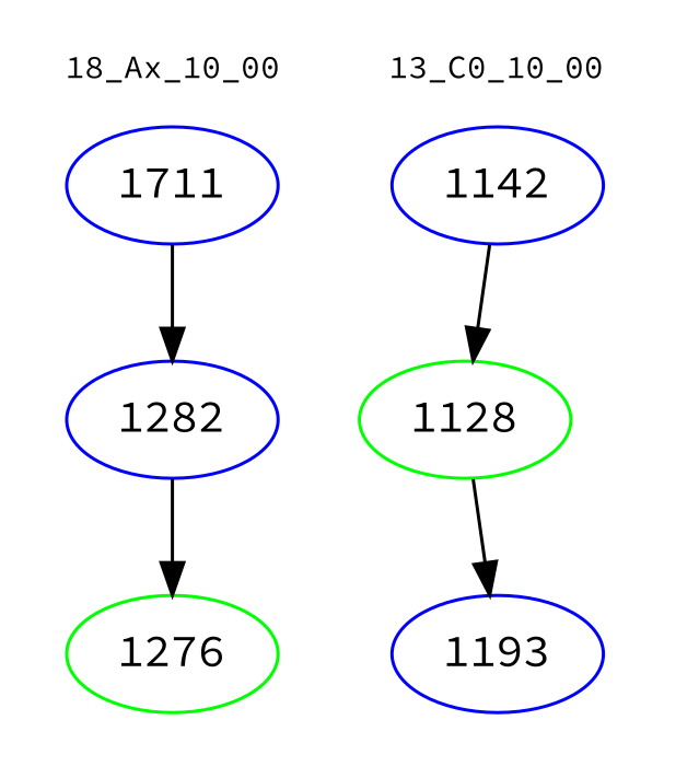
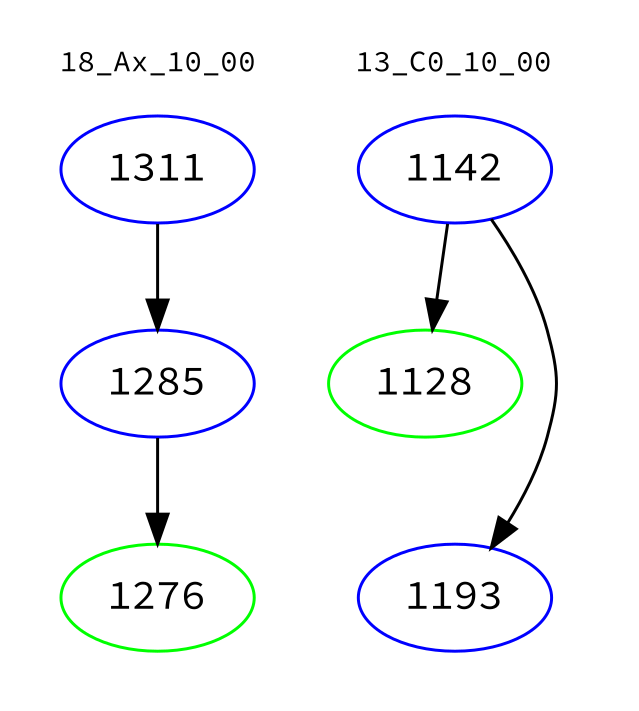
  digraph {
    fontname="Source Code Pro"
    node [color=blue fontname="Source Code Pro"]
    edge [color=black fontname="Source Code Pro"]
-   n1 [label=1282]
+   n1 [label=1285]
    n2 [color=green label=1276]
-   n3 [label=1711]
+   n3 [label=1311]
    n4 [label=1142]
    n5 [color=green label=1128]
    n6 [label=1193]
    subgraph cluster_1 {
      color=white
      fontsize=10
      label="18_Ax_10_00"
      n1
      n2
      n3
    }
    subgraph cluster_2 {
      color=white
      fontsize=10
      label="13_C0_10_00"
      n4
      n5
      n6
    }
    n1 -> n2
    n3 -> n1
    n4 -> n5
-   n5 -> n6
+   n4 -> n6
  }
